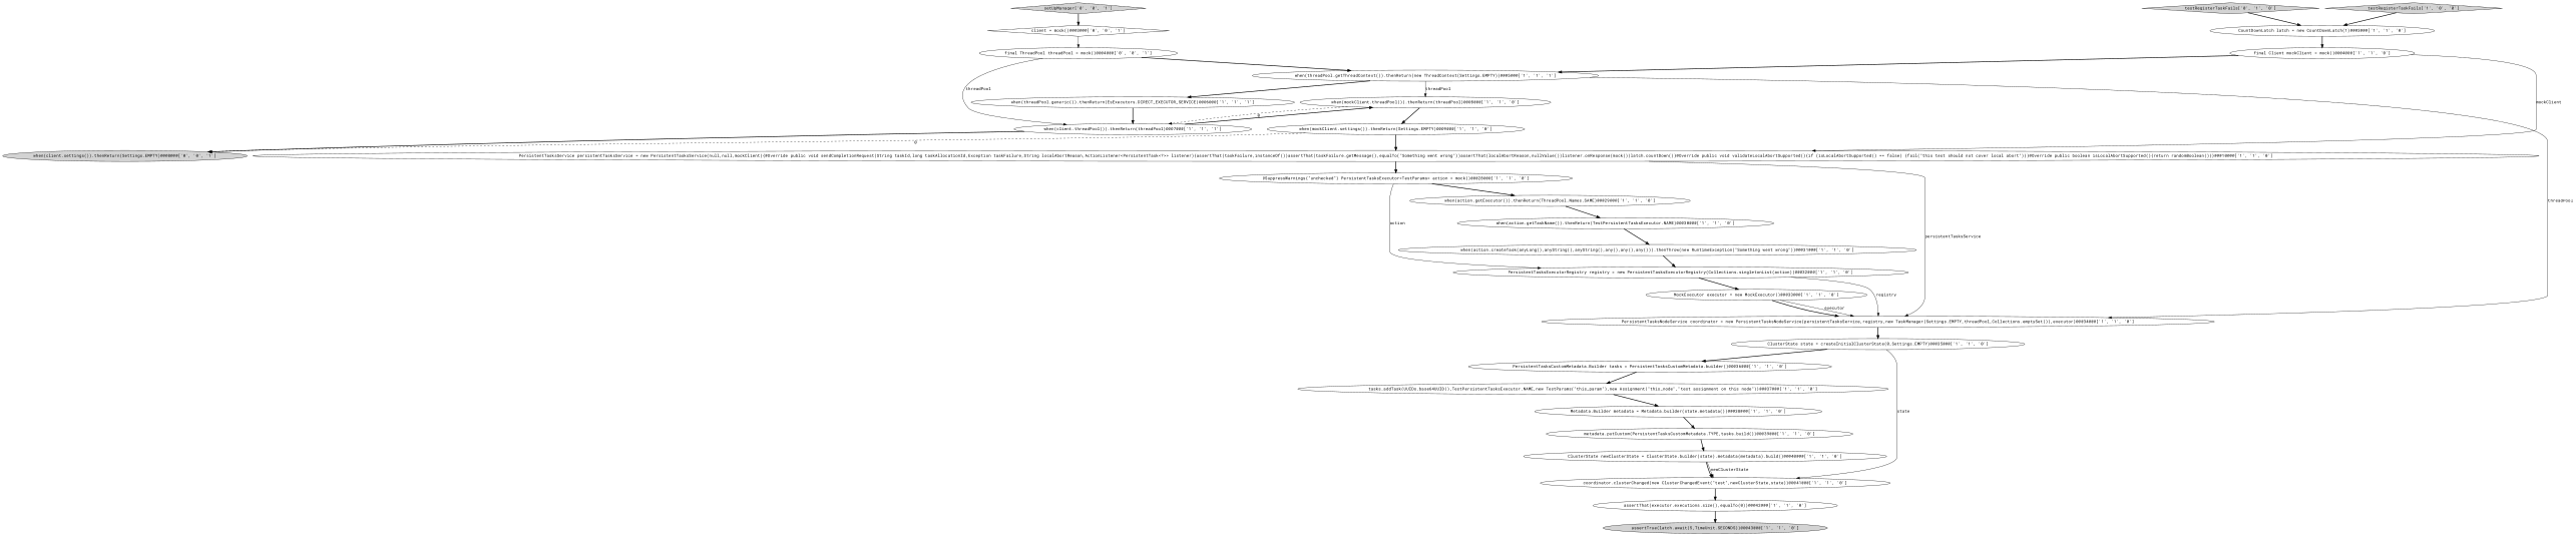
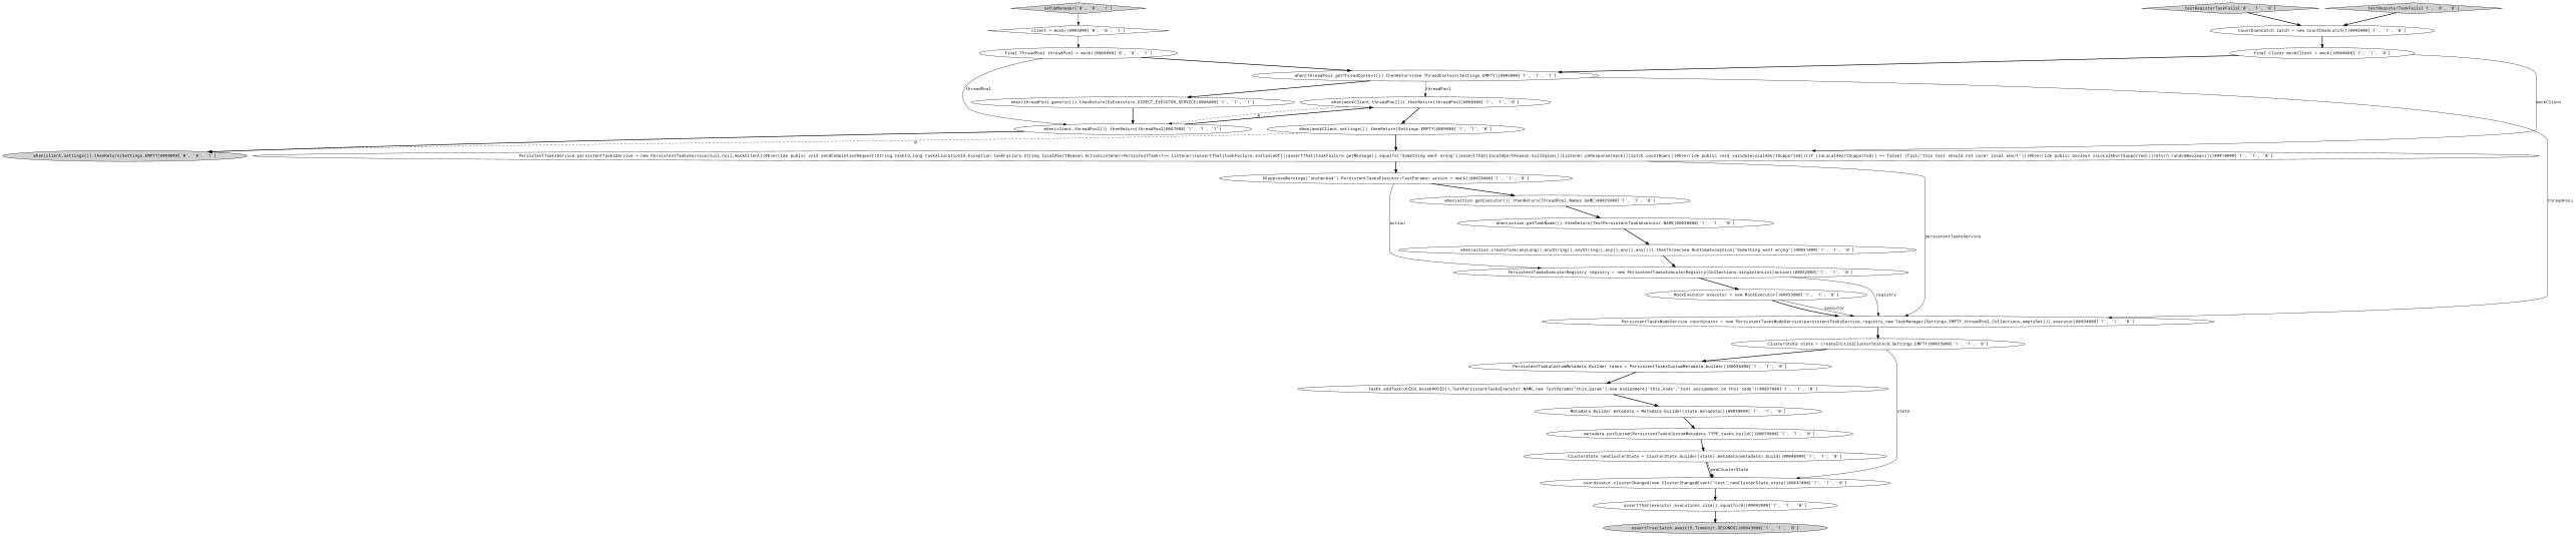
  digraph {
    fontname="Roboto Mono"
    node [fillcolor=white fontname="Roboto Mono" shape=ellipse style=filled]
    edge [fontname="Roboto Mono" style=bold]
    n1 [label="metadata.putCustom(PersistentTasksCustomMetadata.TYPE,tasks.build())@@@39@@@['1', '1', '0']"]
    n2 [label="ClusterState newClusterState = ClusterState.builder(state).metadata(metadata).build()@@@40@@@['1', '1', '0']"]
    n3 [label="coordinator.clusterChanged(new ClusterChangedEvent(\"test\",newClusterState,state))@@@41@@@['1', '1', '0']"]
    n4 [label="when(client.threadPool()).thenReturn(threadPool)@@@7@@@['1', '1', '1']"]
    n5 [label="when(mockClient.threadPool()).thenReturn(threadPool)@@@8@@@['1', '1', '0']"]
    n6 [fillcolor=lightgray label="when(client.settings()).thenReturn(Settings.EMPTY)@@@8@@@['0', '0', '1']"]
    n7 [label="when(mockClient.settings()).thenReturn(Settings.EMPTY)@@@9@@@['1', '1', '0']"]
    n8 [label="assertThat(executor.executions.size(),equalTo(0))@@@42@@@['1', '1', '0']"]
    n9 [fillcolor=lightgray label="assertTrue(latch.await(5,TimeUnit.SECONDS))@@@43@@@['1', '1', '0']"]
    n10 [label="client = mock()@@@3@@@['0', '0', '1']" shape=diamond]
    n11 [label="final ThreadPool threadPool = mock()@@@4@@@['0', '0', '1']"]
    n12 [label="when(threadPool.getThreadContext()).thenReturn(new ThreadContext(Settings.EMPTY))@@@5@@@['1', '1', '1']"]
    n13 [label="ClusterState state = createInitialClusterState(0,Settings.EMPTY)@@@35@@@['1', '1', '0']"]
    n14 [label="PersistentTasksCustomMetadata.Builder tasks = PersistentTasksCustomMetadata.builder()@@@36@@@['1', '1', '0']"]
    n15 [label="tasks.addTask(UUIDs.base64UUID(),TestPersistentTasksExecutor.NAME,new TestParams(\"this_param\"),new Assignment(\"this_node\",\"test assignment on this node\"))@@@37@@@['1', '1', '0']"]
    n16 [label="when(action.getTaskName()).thenReturn(TestPersistentTasksExecutor.NAME)@@@30@@@['1', '1', '0']"]
    n17 [label="when(action.createTask(anyLong(),anyString(),anyString(),any(),any(),any())).thenThrow(new RuntimeException(\"Something went wrong\"))@@@31@@@['1', '1', '0']"]
    n18 [label="PersistentTasksExecutorRegistry registry = new PersistentTasksExecutorRegistry(Collections.singletonList(action))@@@32@@@['1', '1', '0']"]
    n19 [label="Metadata.Builder metadata = Metadata.builder(state.metadata())@@@38@@@['1', '1', '0']"]
    n20 [label="MockExecutor executor = new MockExecutor()@@@33@@@['1', '1', '0']"]
    n21 [label="PersistentTasksNodeService coordinator = new PersistentTasksNodeService(persistentTasksService,registry,new TaskManager(Settings.EMPTY,threadPool,Collections.emptySet()),executor)@@@34@@@['1', '1', '0']"]
    n22 [label="@SuppressWarnings(\"unchecked\") PersistentTasksExecutor<TestParams> action = mock()@@@28@@@['1', '1', '0']"]
    n23 [label="when(action.getExecutor()).thenReturn(ThreadPool.Names.SAME)@@@29@@@['1', '1', '0']"]
    n24 [label="PersistentTasksService persistentTasksService = new PersistentTasksService(null,null,mockClient){@Override public void sendCompletionRequest(String taskId,long taskAllocationId,Exception taskFailure,String localAbortReason,ActionListener<PersistentTask<?>> listener){assertThat(taskFailure,instanceOf())assertThat(taskFailure.getMessage(),equalTo(\"Something went wrong\"))assertThat(localAbortReason,nullValue())listener.onResponse(mock())latch.countDown()}@Override public void validateLocalAbortSupported(){if (isLocalAbortSupported() == false) {fail(\"this test should not cover local abort\")}}@Override public boolean isLocalAbortSupported(){return randomBoolean()}}@@@10@@@['1', '1', '0']"]
    n25 [label="CountDownLatch latch = new CountDownLatch(1)@@@3@@@['1', '1', '0']"]
    n26 [label="final Client mockClient = mock()@@@4@@@['1', '1', '0']"]
    n27 [label="when(threadPool.generic()).thenReturn(EsExecutors.DIRECT_EXECUTOR_SERVICE)@@@6@@@['1', '1', '1']"]
    n28 [fillcolor=lightgray label="testRegisterTaskFails['0', '1', '0']" shape=diamond]
    n29 [fillcolor=lightgray label="setUpManager['0', '0', '1']" shape=diamond]
    n30 [fillcolor=lightgray label="testRegisterTaskFails['1', '0', '0']" shape=diamond]
    n1 -> n2
    n2 -> n3
    n2 -> n3 [label=newClusterState style=solid]
    n3 -> n8
    n4 -> n5
    n4 -> n6
    n5 -> n4 [label=0 style=dashed]
    n5 -> n7
    n7 -> n6 [label=0 style=dashed]
    n7 -> n24
    n8 -> n9
    n10 -> n11 [style=solid]
    n11 -> n4 [label=threadPool style=solid]
    n11 -> n12
    n12 -> n5 [label=threadPool style=solid]
    n12 -> n21 [label=threadPool style=solid]
    n12 -> n27
    n13 -> n3 [label=state style=solid]
    n13 -> n14
    n14 -> n15
    n15 -> n19
    n16 -> n17
    n17 -> n18
    n18 -> n20
    n18 -> n21 [label=registry style=solid]
    n19 -> n1
    n20 -> n21 [label=executor style=solid]
    n20 -> n21
    n21 -> n13
    n22 -> n18 [label=action style=solid]
    n22 -> n23
    n23 -> n16
    n24 -> n21 [label=persistentTasksService style=solid]
    n24 -> n22
    n25 -> n26
    n26 -> n12
    n26 -> n24 [label=mockClient style=solid]
    n27 -> n4
    n28 -> n25
-   n29 -> n10
+   n29 -> n10 [style=solid]
    n30 -> n25
  }
